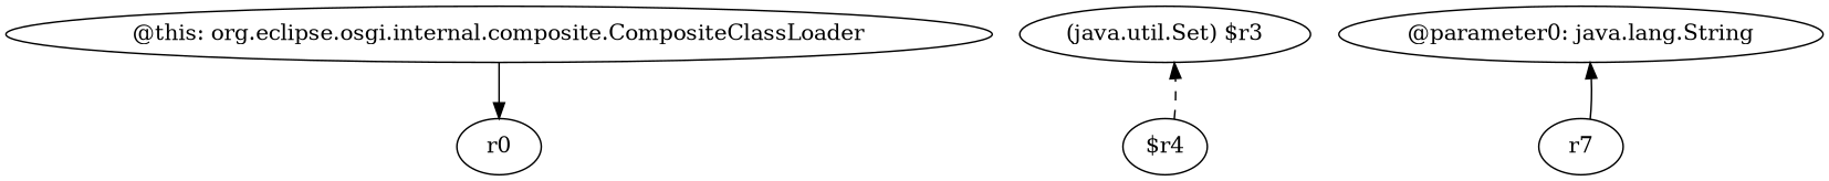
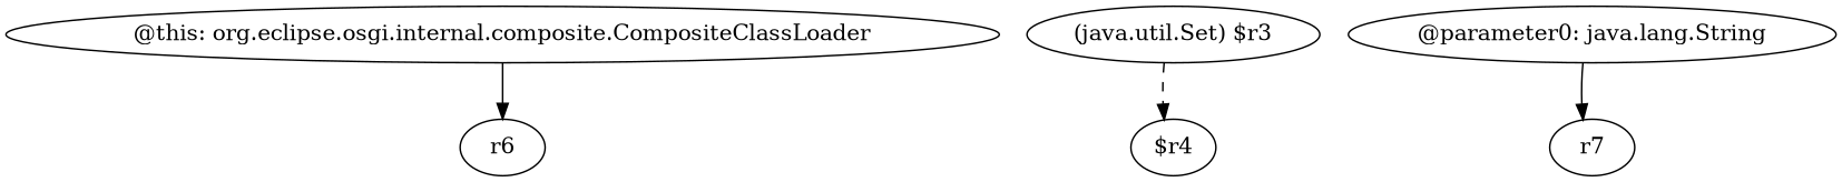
  digraph {
    edge [style=solid]
    n1 [label="@this: org.eclipse.osgi.internal.composite.CompositeClassLoader"]
-   n2 [label=r0]
+   n2 [label=r6]
    n3 [label="(java.util.Set) $r3"]
    n4 [label="$r4"]
    n5 [label="@parameter0: java.lang.String"]
    n6 [label=r7]
    n1 -> n2
-   n4 -> n3 [style=dashed]
-   n6 -> n5
+   n3 -> n4 [style=dashed]
+   n5 -> n6
  }
